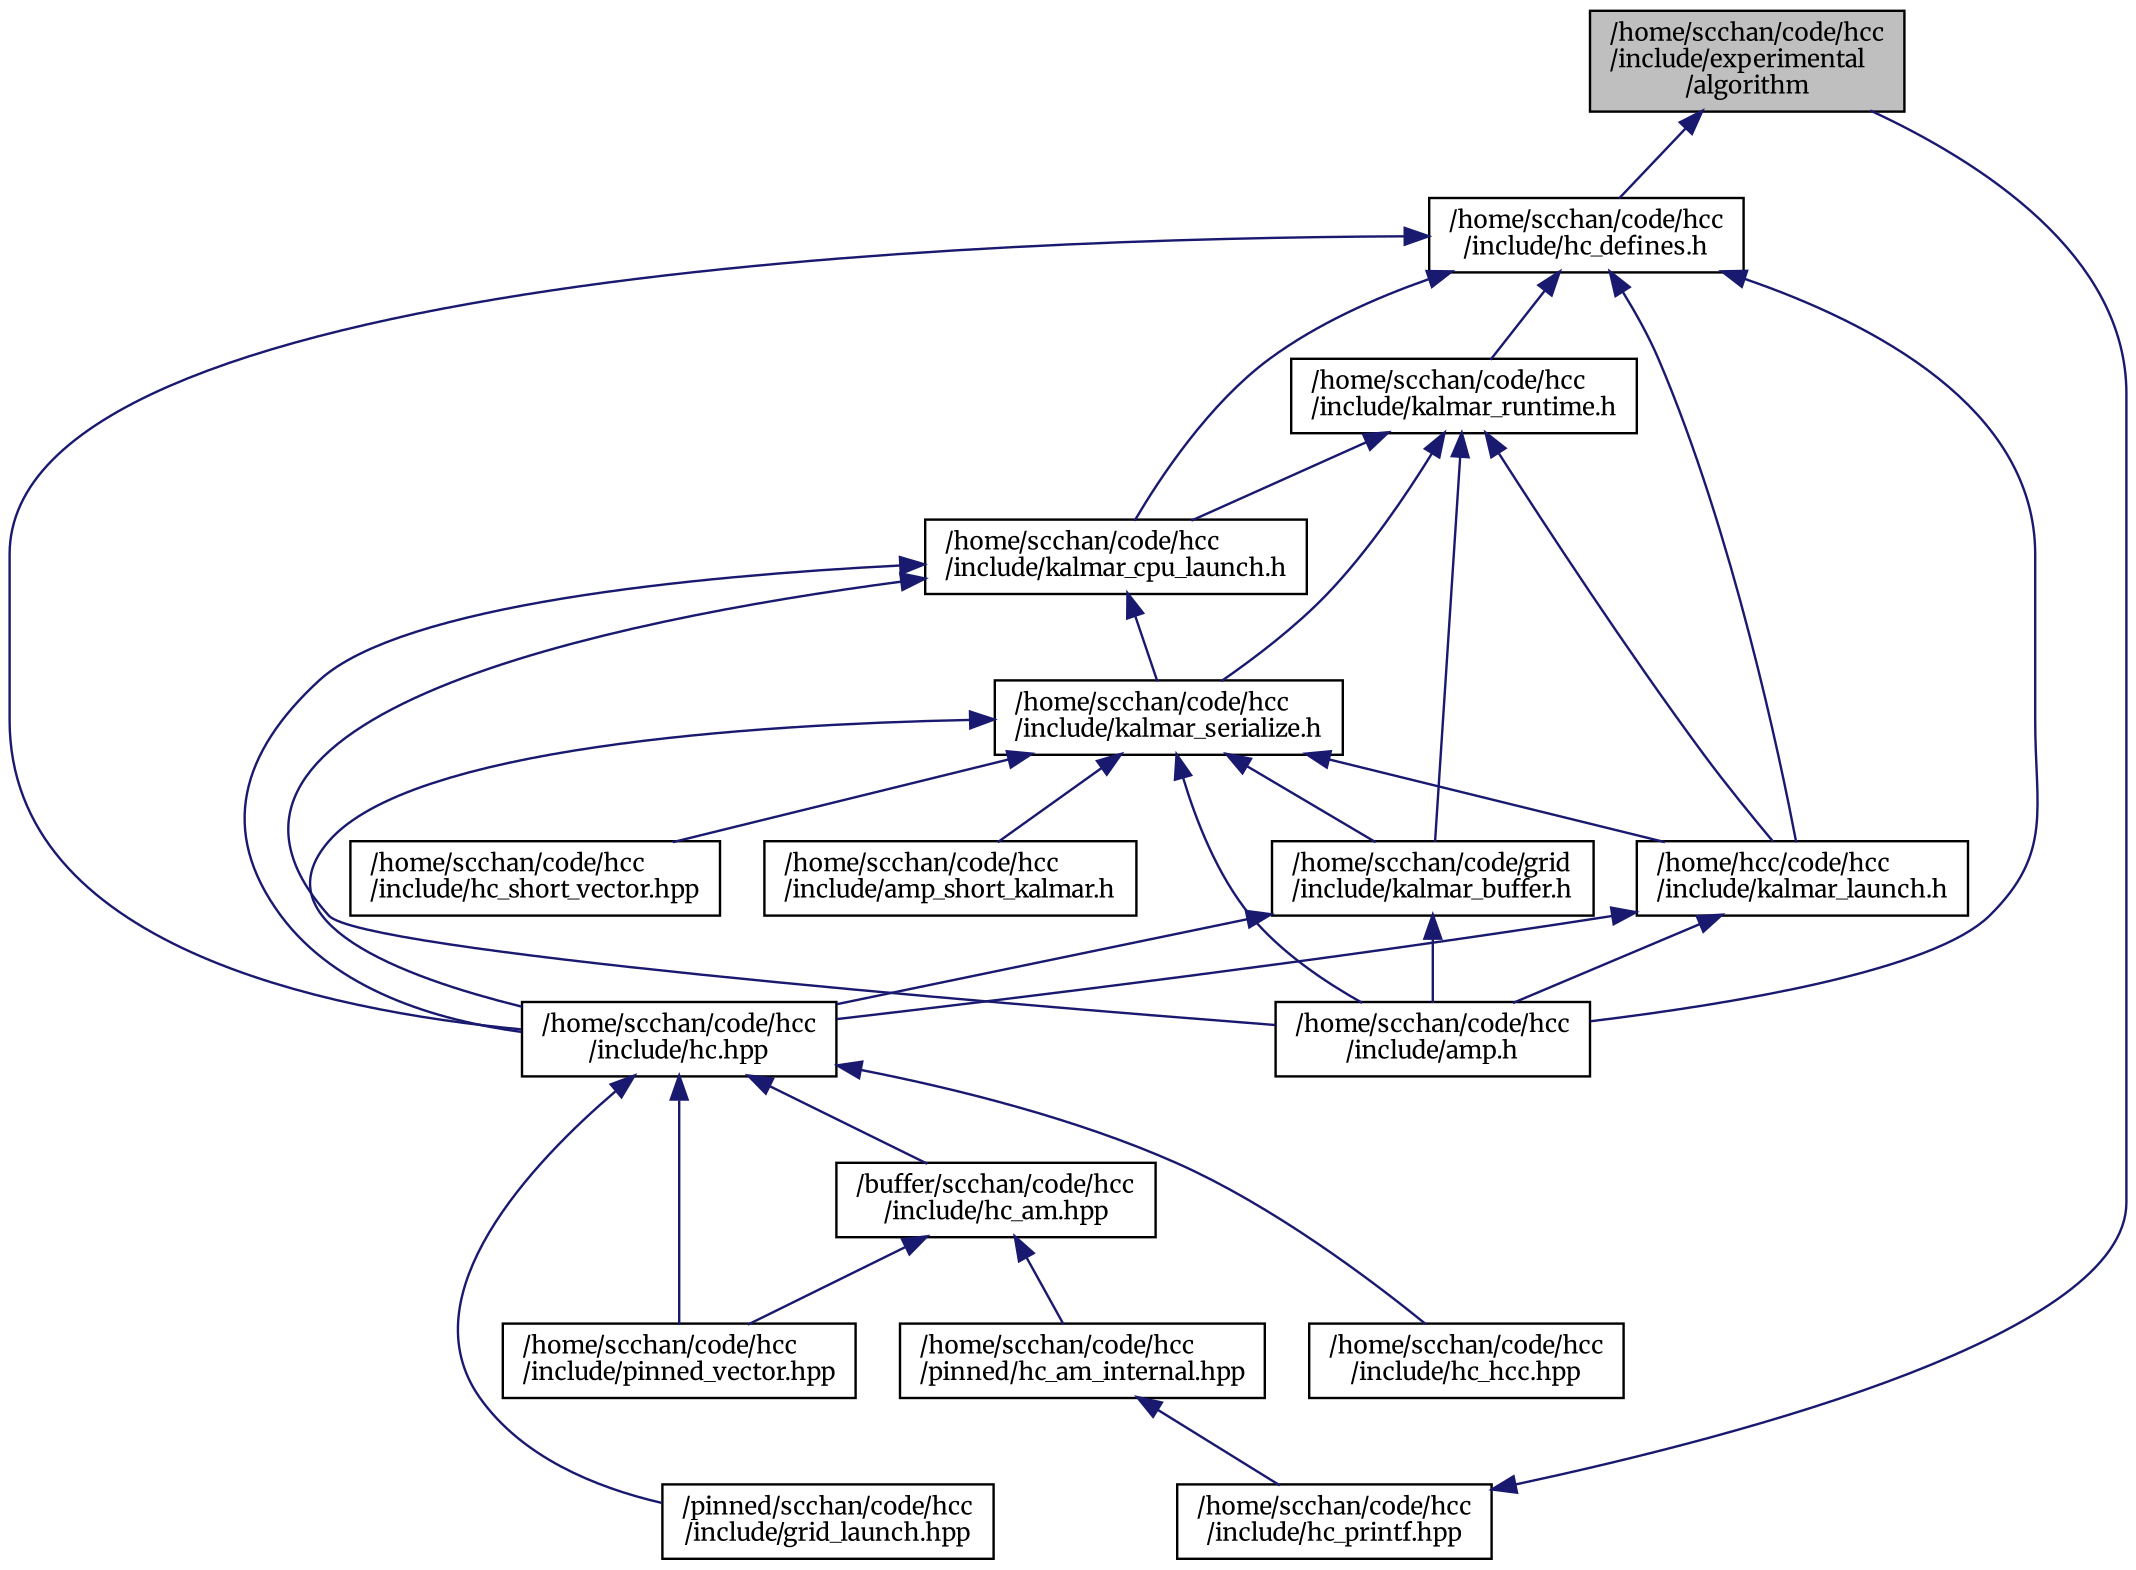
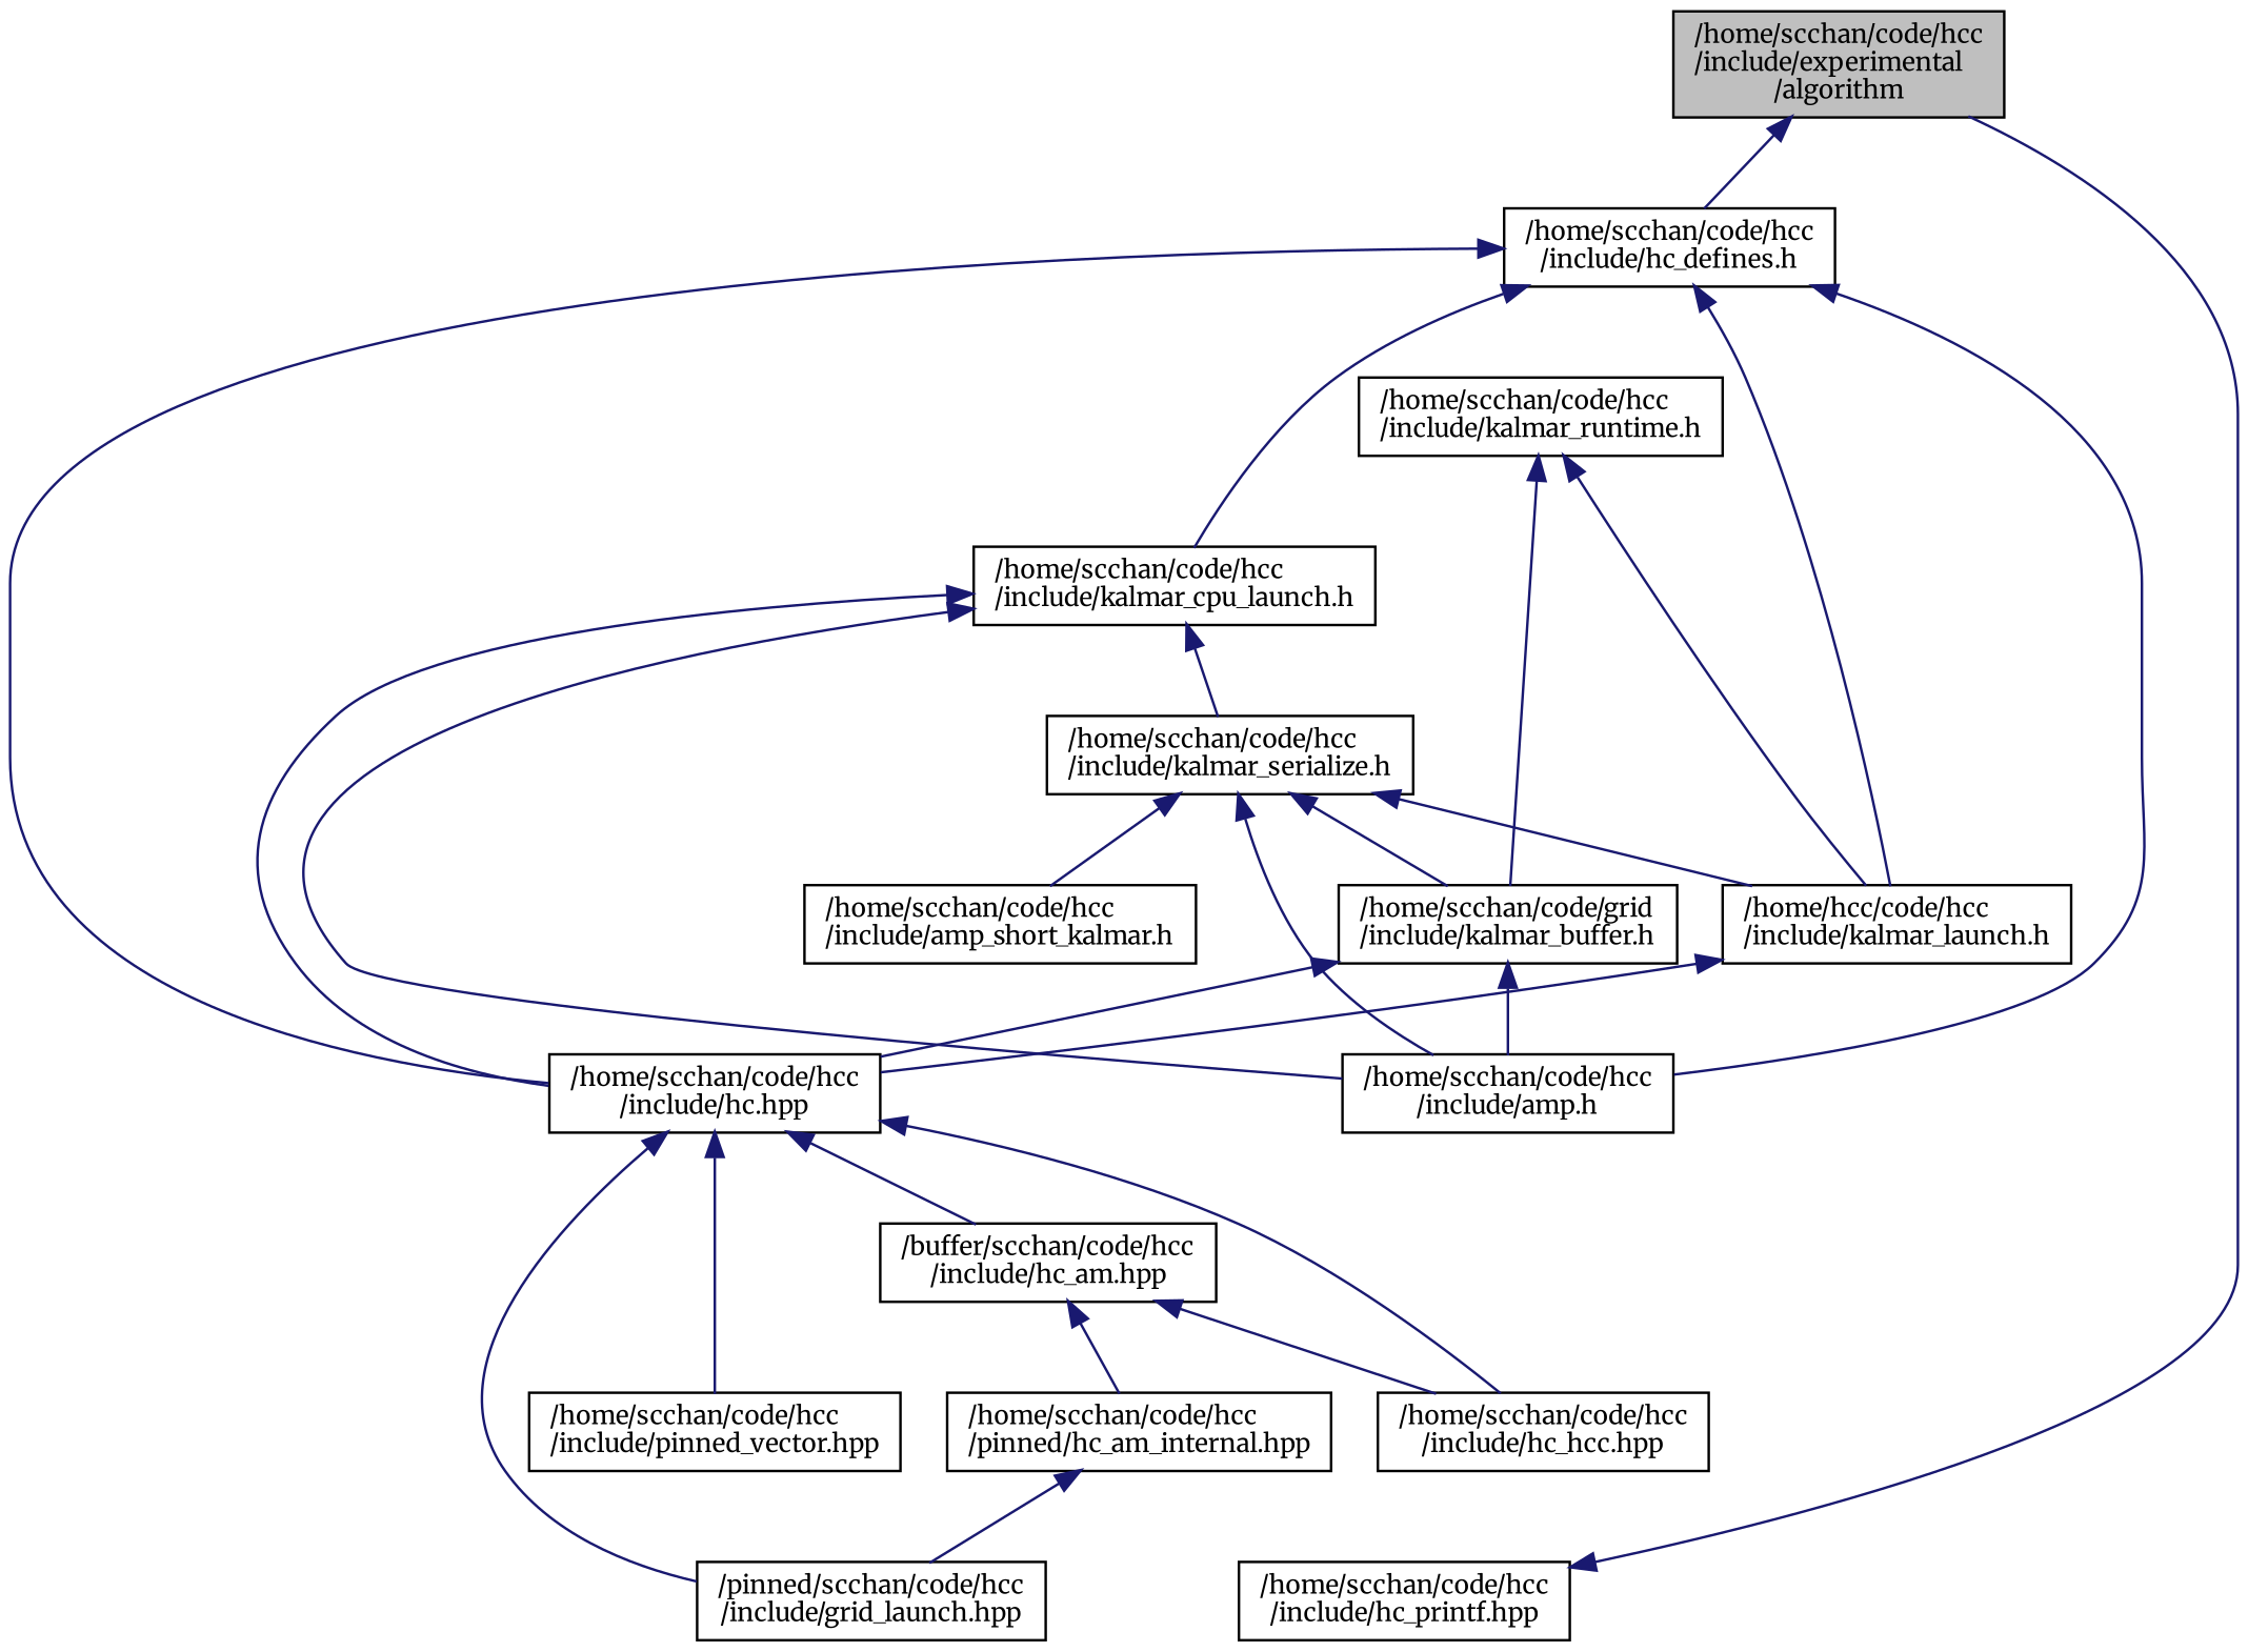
  digraph {
    fontname=Merriweather
    node [color=black fillcolor=white fontname=Merriweather fontsize=10 shape=record style=filled]
    edge [color=midnightblue dir=back fontname=Merriweather fontsize=10 labelfontname=Helvetica labelfontsize=10 style=solid]
    n1 [fillcolor=grey75 fontcolor=black height=0.2 label="/home/scchan/code/hcc\l/include/experimental\l/algorithm" width=0.4]
    n2 [height=0.2 label="/home/scchan/code/hcc\l/include/hc_defines.h" width=0.4]
    n3 [height=0.2 label="/home/scchan/code/hcc\l/include/amp.h" width=0.4]
    n4 [height=0.2 label="/home/scchan/code/hcc\l/include/kalmar_runtime.h" width=0.4]
    n5 [height=0.2 label="/home/scchan/code/hcc\l/include/hc.hpp" width=0.4]
    n6 [height=0.2 label="/home/hcc/code/hcc\l/include/kalmar_launch.h" width=0.4]
    n7 [height=0.2 label="/home/scchan/code/hcc\l/include/kalmar_cpu_launch.h" width=0.4]
    n8 [height=0.2 label="/home/scchan/code/hcc\l/include/hc_printf.hpp" width=0.4]
    n9 [height=0.2 label="/home/scchan/code/grid\l/include/kalmar_buffer.h" width=0.4]
    n10 [height=0.2 label="/home/scchan/code/hcc\l/include/kalmar_serialize.h" width=0.4]
    n11 [height=0.2 label="/pinned/scchan/code/hcc\l/include/grid_launch.hpp" width=0.4]
    n12 [height=0.2 label="/buffer/scchan/code/hcc\l/include/hc_am.hpp" width=0.4]
    n13 [height=0.2 label="/home/scchan/code/hcc\l/include/pinned_vector.hpp" width=0.4]
    n14 [height=0.2 label="/home/scchan/code/hcc\l/include/hc_hcc.hpp" width=0.4]
-   n15 [height=0.2 label="/home/scchan/code/hcc\l/include/hc_short_vector.hpp" width=0.4]
    n16 [height=0.2 label="/home/scchan/code/hcc\l/include/amp_short_kalmar.h" width=0.4]
    n17 [height=0.2 label="/home/scchan/code/hcc\l/pinned/hc_am_internal.hpp" width=0.4]
    n1 -> n2
    n2 -> n3
-   n2 -> n4
    n2 -> n5
    n2 -> n6
    n2 -> n7
    n4 -> n6
-   n4 -> n7
    n4 -> n9
-   n4 -> n10
    n5 -> n11
    n5 -> n12
    n5 -> n13
    n5 -> n14
-   n6 -> n3
    n6 -> n5
    n7 -> n3
    n7 -> n5
    n7 -> n10
    n8 -> n1
    n9 -> n3
    n9 -> n5
    n10 -> n3
-   n10 -> n5
    n10 -> n6
    n10 -> n9
-   n10 -> n15
    n10 -> n16
-   n12 -> n13
+   n12 -> n14
    n12 -> n17
-   n17 -> n8
+   n17 -> n11
  }
